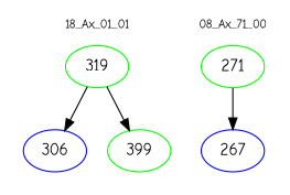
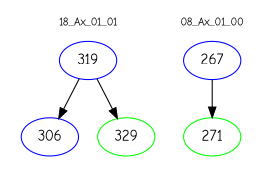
  digraph {
    fontname="Comic Neue"
    node [color=blue fontname="Comic Neue"]
    edge [color=black fontname="Comic Neue"]
-   n1 [color=green label=319]
+   n1 [label=319]
    n2 [label=306]
-   n3 [color=green label=399]
+   n3 [color=green label=329]
    n4 [label=267]
    n5 [color=green label=271]
    subgraph cluster_1 {
      color=white
      fontsize=10
      label="18_Ax_01_01"
      n1
      n2
      n3
    }
    subgraph cluster_2 {
      color=white
      fontsize=10
-     label="08_Ax_71_00"
+     label="08_Ax_01_00"
      n4
      n5
    }
    n1 -> n2
    n1 -> n3
-   n5 -> n4
+   n4 -> n5
  }
